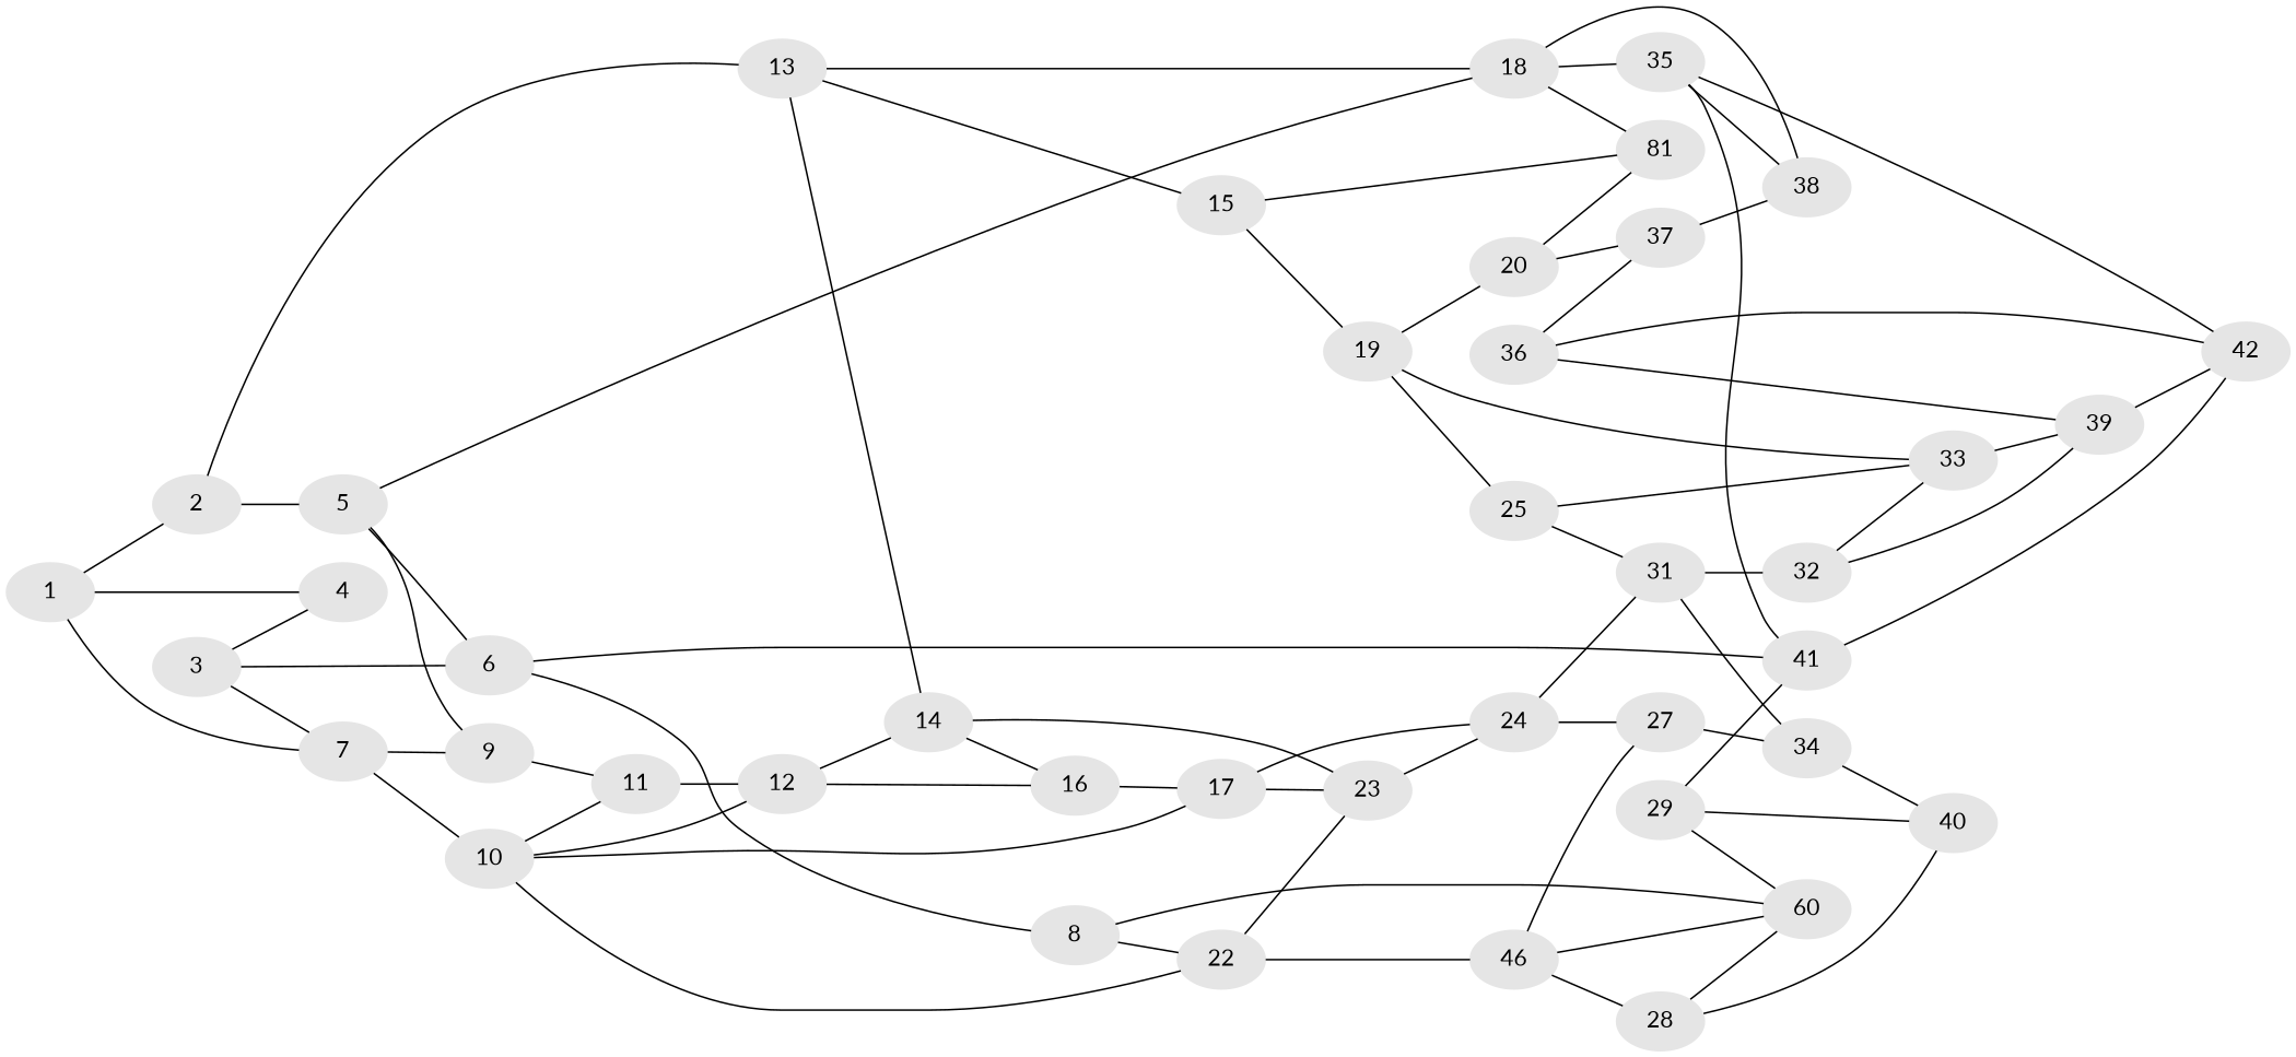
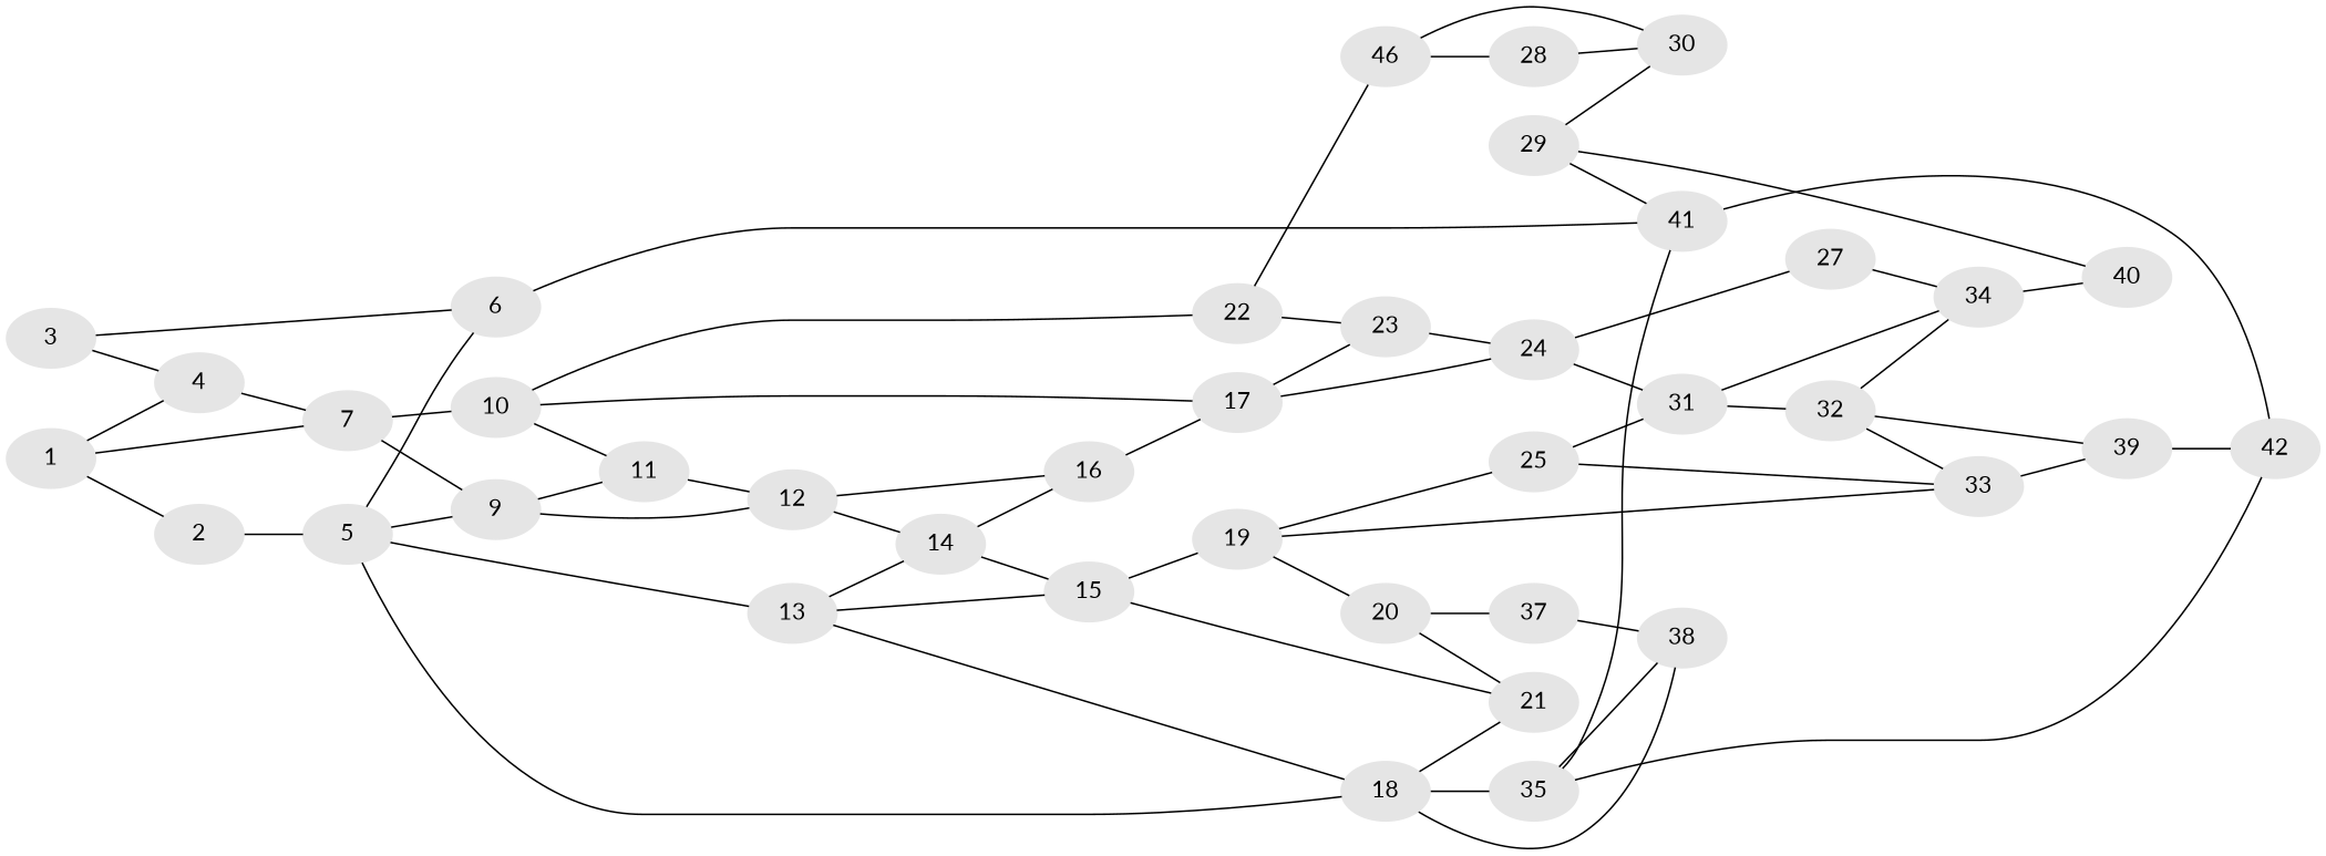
  graph {
    fontname=Lato
    rankdir=LR
    node [color=gray90 fontname=Lato style=filled]
    edge [fontname=Lato weight=1.0]
    1
    2
    4
    7
    5
    9
    10
    6
    13
    18
    3
-   8
    41
    11
    12
    14
    15
-   21 [label=81]
+   21
    35
    38
    22
-   30 [label=60]
+   30
    42
    17
    23
    n26 [label=46]
    16
    24
    19
    20
    25
    33
    27
    31
    37
    39
    28
    34
    32
    40
    29
-   36
    1 -- 2
    1 -- 4
    1 -- 7
    2 -- 5 [weight=2.0]
-   3 -- 7
+   4 -- 7
    7 -- 9
    7 -- 10
    5 -- 9
    5 -- 6
-   2 -- 13
+   5 -- 13
    5 -- 18
    9 -- 11
-   10 -- 12
+   9 -- 12
    10 -- 11
    10 -- 22
    10 -- 17
-   6 -- 8
    6 -- 41
    13 -- 18
    13 -- 14
    13 -- 15
    18 -- 21
    18 -- 35
    18 -- 38
    3 -- 4 [weight=2.0]
    3 -- 6 [weight=2.0]
-   8 -- 22
-   8 -- 30
    41 -- 42
    11 -- 12
    12 -- 14
    12 -- 16
-   14 -- 23
+   14 -- 15
    14 -- 16
    15 -- 21
    15 -- 19
    35 -- 41
    35 -- 38
    35 -- 42
    22 -- 23
    22 -- n26
    17 -- 23
    17 -- 24
    23 -- 24
    n26 -- 30
-   n26 -- 27
    n26 -- 28
    16 -- 17
    24 -- 27
    24 -- 31
    19 -- 20
    19 -- 25
    19 -- 33
    20 -- 21
    20 -- 37
    25 -- 33
    25 -- 31
    33 -- 39
    27 -- 34
    31 -- 34
    31 -- 32
    37 -- 38 [weight=2.0]
    39 -- 42
    28 -- 30
-   28 -- 40
    34 -- 40
    32 -- 33
    32 -- 39
+   32 -- 34
    29 -- 41
    29 -- 30
    29 -- 40
-   36 -- 42
-   36 -- 37
-   36 -- 39
  }
